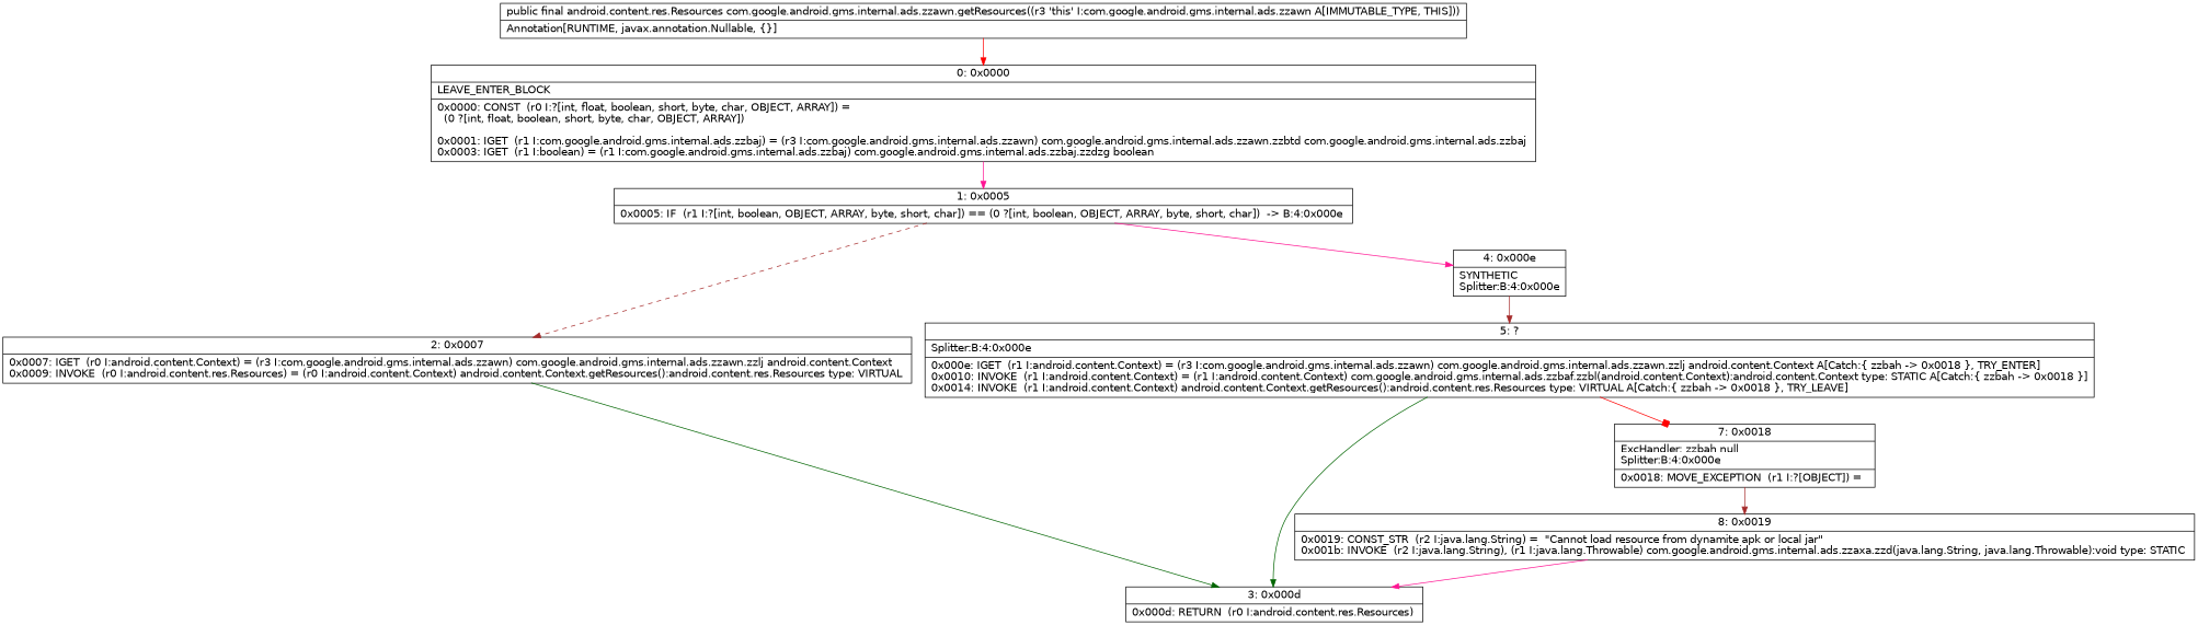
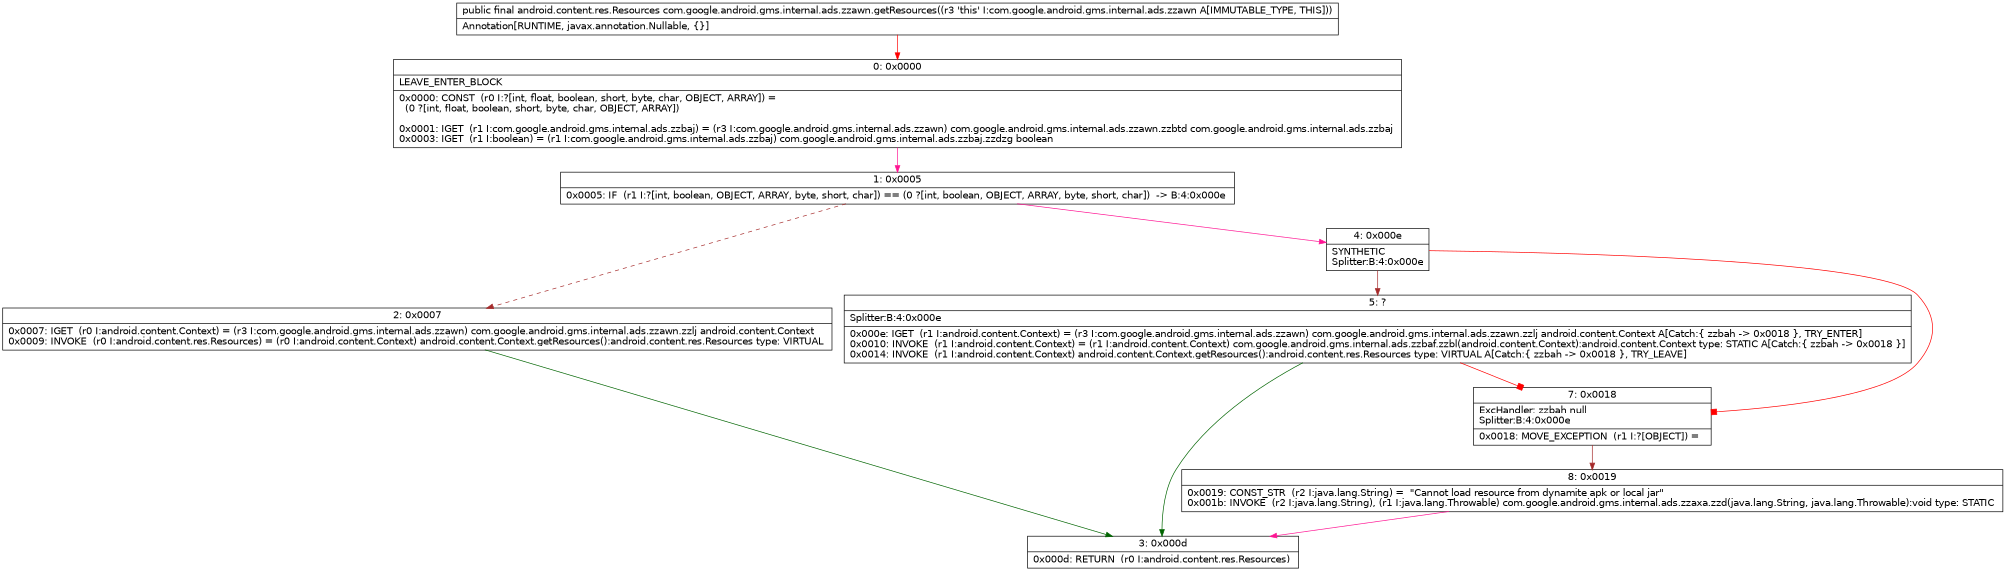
  digraph {
    fontname="DejaVu Sans"
    node [fontname="DejaVu Sans" shape=record]
    edge [arrowhead=normal color=deeppink fontname="DejaVu Sans"]
    n1 [label="{0\:\ 0x0000|LEAVE_ENTER_BLOCK\l|0x0000: CONST  (r0 I:?[int, float, boolean, short, byte, char, OBJECT, ARRAY]) = \l  (0 ?[int, float, boolean, short, byte, char, OBJECT, ARRAY])\l \l0x0001: IGET  (r1 I:com.google.android.gms.internal.ads.zzbaj) = (r3 I:com.google.android.gms.internal.ads.zzawn) com.google.android.gms.internal.ads.zzawn.zzbtd com.google.android.gms.internal.ads.zzbaj \l0x0003: IGET  (r1 I:boolean) = (r1 I:com.google.android.gms.internal.ads.zzbaj) com.google.android.gms.internal.ads.zzbaj.zzdzg boolean \l}"]
    n2 [label="{1\:\ 0x0005|0x0005: IF  (r1 I:?[int, boolean, OBJECT, ARRAY, byte, short, char]) == (0 ?[int, boolean, OBJECT, ARRAY, byte, short, char])  \-\> B:4:0x000e \l}"]
    n3 [label="{2\:\ 0x0007|0x0007: IGET  (r0 I:android.content.Context) = (r3 I:com.google.android.gms.internal.ads.zzawn) com.google.android.gms.internal.ads.zzawn.zzlj android.content.Context \l0x0009: INVOKE  (r0 I:android.content.res.Resources) = (r0 I:android.content.Context) android.content.Context.getResources():android.content.res.Resources type: VIRTUAL \l}"]
    n4 [label="{4\:\ 0x000e|SYNTHETIC\lSplitter:B:4:0x000e\l}"]
    n5 [label="{3\:\ 0x000d|0x000d: RETURN  (r0 I:android.content.res.Resources) \l}"]
    n6 [label="{5\:\ ?|Splitter:B:4:0x000e\l|0x000e: IGET  (r1 I:android.content.Context) = (r3 I:com.google.android.gms.internal.ads.zzawn) com.google.android.gms.internal.ads.zzawn.zzlj android.content.Context A[Catch:\{ zzbah \-\> 0x0018 \}, TRY_ENTER]\l0x0010: INVOKE  (r1 I:android.content.Context) = (r1 I:android.content.Context) com.google.android.gms.internal.ads.zzbaf.zzbl(android.content.Context):android.content.Context type: STATIC A[Catch:\{ zzbah \-\> 0x0018 \}]\l0x0014: INVOKE  (r1 I:android.content.Context) android.content.Context.getResources():android.content.res.Resources type: VIRTUAL A[Catch:\{ zzbah \-\> 0x0018 \}, TRY_LEAVE]\l}"]
    n7 [label="{7\:\ 0x0018|ExcHandler: zzbah null\lSplitter:B:4:0x000e\l|0x0018: MOVE_EXCEPTION  (r1 I:?[OBJECT]) =  \l}"]
    n8 [label="{8\:\ 0x0019|0x0019: CONST_STR  (r2 I:java.lang.String) =  \"Cannot load resource from dynamite apk or local jar\" \l0x001b: INVOKE  (r2 I:java.lang.String), (r1 I:java.lang.Throwable) com.google.android.gms.internal.ads.zzaxa.zzd(java.lang.String, java.lang.Throwable):void type: STATIC \l}"]
    n9 [label="{public final android.content.res.Resources com.google.android.gms.internal.ads.zzawn.getResources((r3 'this' I:com.google.android.gms.internal.ads.zzawn A[IMMUTABLE_TYPE, THIS]))  | Annotation[RUNTIME, javax.annotation.Nullable, \{\}]\l}"]
    n1 -> n2
    n2 -> n3 [color=brown style=dashed]
    n2 -> n4
    n3 -> n5 [color=darkgreen]
    n4 -> n6 [color=brown]
+   n4 -> n7 [arrowhead=box color=red]
    n6 -> n5 [color=darkgreen]
    n6 -> n7 [arrowhead=box color=red]
    n7 -> n8 [color=brown]
    n8 -> n5
    n9 -> n1 [color=red]
  }
